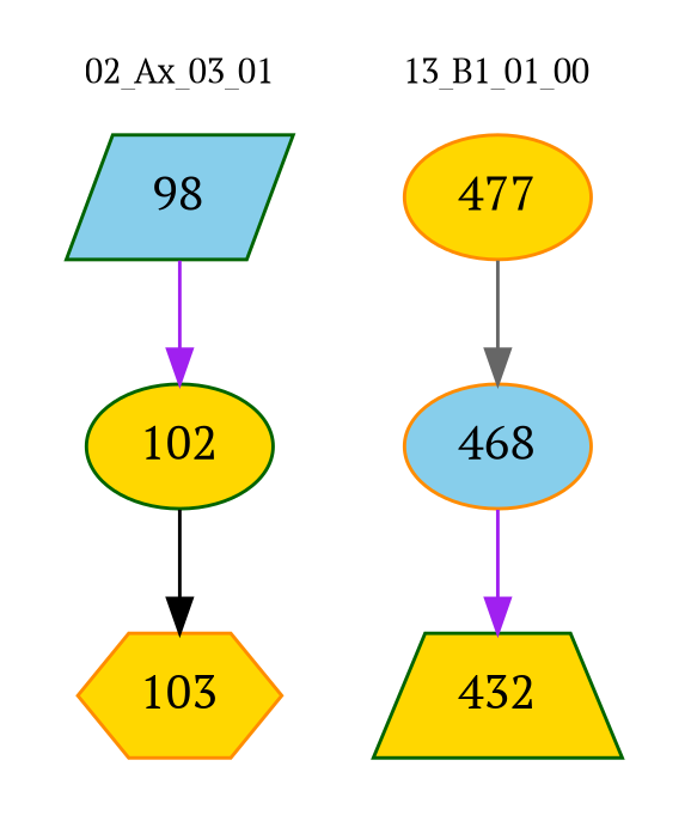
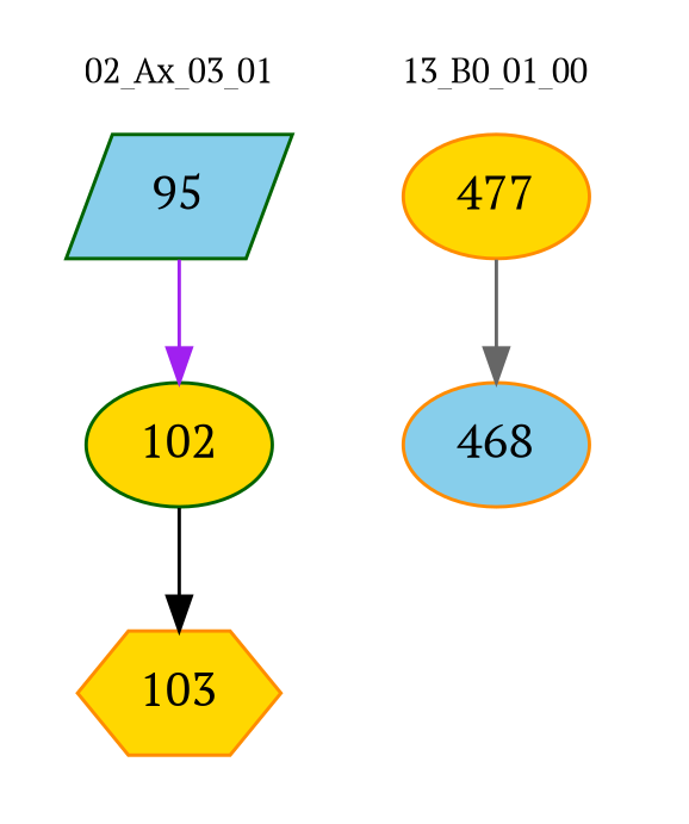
  digraph {
    fontname="PT Serif"
    node [color=darkgreen fillcolor=gold fontname="PT Serif" shape=ellipse style=filled]
    edge [color=purple fontname="PT Serif"]
-   n1 [fillcolor=skyblue label=98 shape=parallelogram]
+   n1 [fillcolor=skyblue label=95 shape=parallelogram]
    n2 [label=102]
    n3 [color=darkorange label=103 shape=hexagon]
    n4 [color=darkorange label=477]
    n5 [color=darkorange fillcolor=skyblue label=468]
-   n6 [label=432 shape=trapezium]
    subgraph cluster_1 {
      color=white
      fontsize=10
      label="02_Ax_03_01"
      n1
      n2
      n3
    }
    subgraph cluster_2 {
      color=white
      fontsize=10
-     label="13_B1_01_00"
+     label="13_B0_01_00"
      n4
      n5
-     n6
    }
    n1 -> n2
    n2 -> n3 [color=black]
    n4 -> n5 [color=gray40]
-   n5 -> n6
  }
